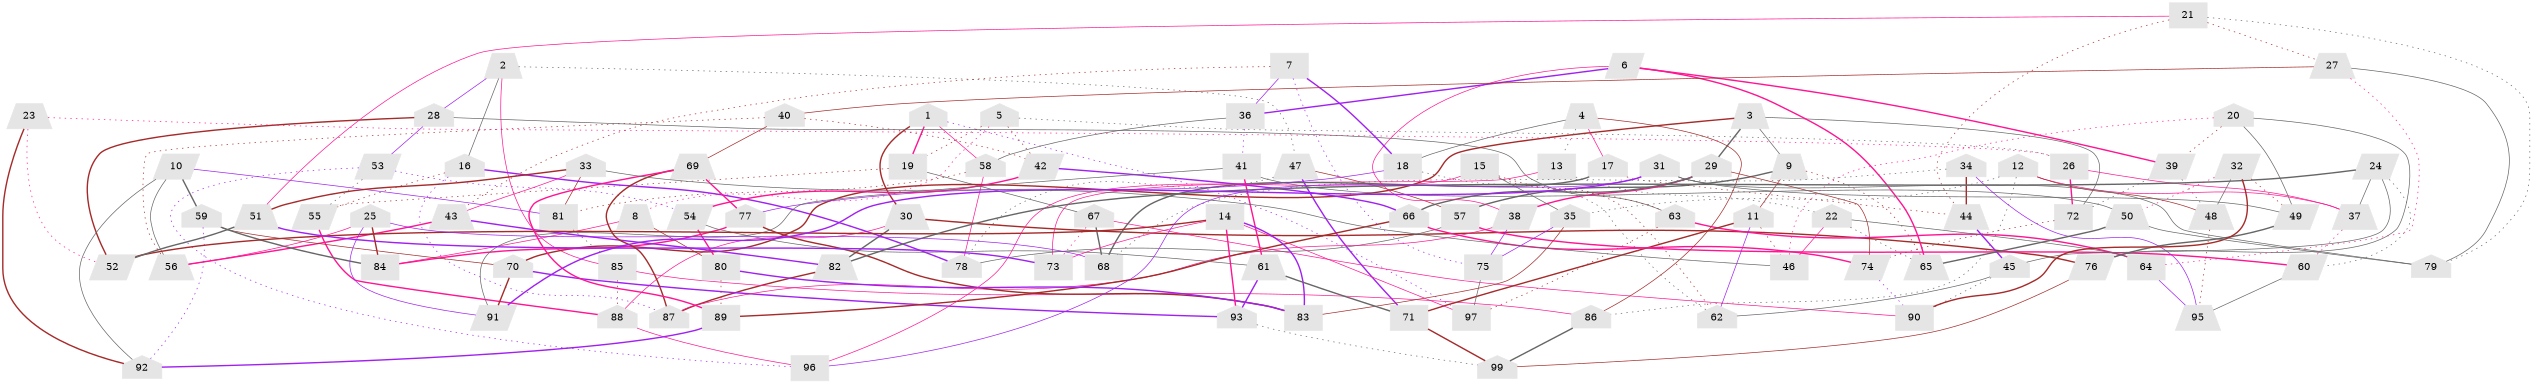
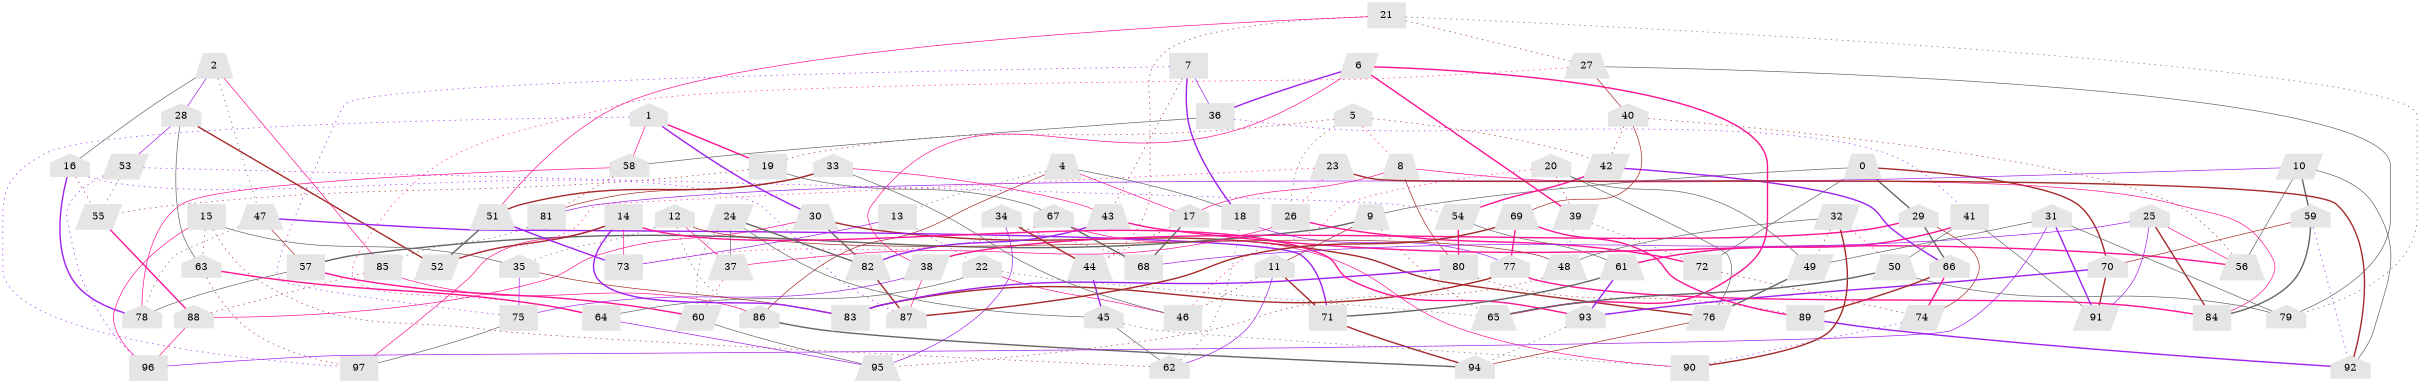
  graph {
    node [color=gray90 shape=house style=filled]
    edge [color=gray40 style=solid]
    19 [shape=box]
    1
    30 [shape=trapezium]
    58
    97 [shape=box]
    55 [shape=parallelogram]
    67
    76 [shape=parallelogram]
    82 [shape=trapezium]
    88
    81 [shape=box]
    78
    2 [shape=trapezium]
    16
    28
    47 [shape=trapezium]
    85 [shape=box]
    87
    52 [shape=parallelogram]
    63
    53 [shape=parallelogram]
    57 [shape=box]
    71 [shape=box]
    86
-   3 [shape=trapezium]
+   3 [shape=trapezium label=0]
    9 [shape=trapezium]
    29
    70
    72 [shape=box]
    65 [shape=trapezium]
    11
    38 [shape=parallelogram]
    66
    74 [shape=parallelogram]
    93
    91 [shape=parallelogram]
    4 [shape=trapezium]
    13 [shape=box]
    17
    18 [shape=box]
    22
    73 [shape=box]
    44 [shape=trapezium]
    68 [shape=box]
    62
    77
-   94 [label=99]
+   94
    5
    8 [shape=trapezium]
    26 [shape=box]
    42 [shape=parallelogram]
    80 [shape=box]
    84 [shape=box]
    37 [shape=trapezium]
    54 [shape=parallelogram]
    6 [shape=parallelogram]
    36 [shape=box]
    39 [shape=parallelogram]
    41 [shape=box]
    75 [shape=box]
    48 [shape=trapezium]
    7 [shape=box]
    43 [shape=trapezium]
    56 [shape=trapezium]
    83 [shape=box]
    89 [shape=box]
    46 [shape=box]
    60 [shape=parallelogram]
    10 [shape=parallelogram]
    59
    92
    12
    35
    95 [shape=trapezium]
    64 [shape=box]
    34
    14 [shape=box]
    15 [shape=box]
    96 [shape=box]
    45
    90 [shape=box]
    20
    49 [shape=parallelogram]
    21 [shape=box]
    27 [shape=trapezium]
    51 [shape=trapezium]
    79
    40
    23 [shape=trapezium]
    24 [shape=parallelogram]
    25
    69 [shape=trapezium]
    31
    32 [shape=parallelogram]
    50 [shape=trapezium]
    33
    61 [shape=trapezium]
    19 -- 55 [color=brown style=dotted]
    19 -- 67
    1 -- 19 [color=deeppink style=bold]
-   1 -- 30 [color=brown style=bold]
+   1 -- 30 [color=purple style=bold]
    1 -- 58 [color=deeppink]
    1 -- 97 [color=purple style=dotted]
    30 -- 76 [color=brown style=bold]
    30 -- 82 [style=bold]
    30 -- 88 [color=deeppink]
    58 -- 81 [color=brown style=dotted]
    58 -- 78 [color=deeppink]
    55 -- 88 [color=deeppink style=bold]
    67 -- 73 [color=deeppink style=dotted]
    67 -- 68 [style=bold]
    67 -- 90 [color=deeppink]
    76 -- 94 [color=brown]
    82 -- 87 [color=brown style=bold]
    88 -- 96 [color=deeppink]
    81 -- 85 [style=dotted]
    2 -- 16
    2 -- 28 [color=purple]
    2 -- 47 [style=dotted]
    2 -- 85 [color=deeppink]
    16 -- 55 [color=brown style=dotted]
    16 -- 78 [color=purple style=bold]
    16 -- 87 [color=purple style=dotted]
    28 -- 52 [color=brown style=bold]
    28 -- 63
    28 -- 53 [color=purple]
    47 -- 78 [style=dotted]
    47 -- 57 [color=brown]
    47 -- 71 [color=purple style=bold]
    85 -- 88 [color=brown style=dotted]
    85 -- 86 [color=deeppink]
    63 -- 97 [color=brown style=dotted]
    63 -- 64 [color=deeppink style=bold]
    53 -- 55 [style=dotted]
    53 -- 54 [color=purple style=dotted]
    53 -- 96 [color=purple style=dotted]
    57 -- 78
    57 -- 60 [color=deeppink style=bold]
    71 -- 94 [color=brown style=bold]
    86 -- 94 [style=bold]
    3 -- 9
    3 -- 29 [style=bold]
    3 -- 70 [color=brown style=bold]
    3 -- 72
    9 -- 57 [style=bold]
    9 -- 65 [color=brown style=dotted]
    9 -- 11 [color=brown]
    29 -- 38 [color=deeppink style=bold]
    29 -- 66 [style=bold]
    29 -- 74 [color=brown]
    70 -- 93 [color=purple style=bold]
    70 -- 91 [color=brown style=bold]
    72 -- 74 [color=brown style=dotted]
    11 -- 71 [color=brown style=bold]
    11 -- 62 [color=purple]
    11 -- 46 [color=brown style=dotted]
    38 -- 87 [color=deeppink]
    38 -- 75 [color=purple]
    66 -- 74 [color=deeppink style=bold]
    66 -- 89 [color=brown style=bold]
    74 -- 90 [color=purple style=dotted]
    93 -- 94 [style=dotted]
    4 -- 86 [color=brown]
    4 -- 13 [style=dotted]
    4 -- 17 [color=deeppink]
    4 -- 18
    13 -- 22 [style=dotted]
-   13 -- 73 [color=deeppink]
+   13 -- 73 [color=purple]
    17 -- 44 [color=brown style=dotted]
    17 -- 68 [style=bold]
    18 -- 62 [style=dotted]
    18 -- 77 [color=purple]
    22 -- 65 [style=dotted]
    22 -- 46 [color=deeppink]
    22 -- 64
    44 -- 45 [color=purple style=bold]
    77 -- 84 [color=deeppink style=bold]
    77 -- 83 [color=brown style=bold]
    5 -- 19 [color=brown style=dotted]
    5 -- 8 [color=deeppink style=dotted]
    5 -- 26 [style=dotted]
    5 -- 42 [color=brown style=dotted]
+   8 -- 17 [color=deeppink]
    8 -- 80 [color=brown]
    8 -- 84 [color=deeppink]
    26 -- 72 [color=deeppink style=bold]
    26 -- 37 [color=deeppink]
    42 -- 66 [color=purple style=bold]
    42 -- 54 [color=deeppink style=bold]
    80 -- 83 [color=purple style=bold]
    80 -- 89 [color=brown style=dotted]
    37 -- 60 [color=deeppink style=dotted]
    54 -- 80 [color=deeppink style=bold]
    54 -- 61
    6 -- 65 [color=deeppink style=bold]
    6 -- 38 [color=deeppink]
    6 -- 36 [color=purple style=bold]
    6 -- 39 [color=deeppink style=bold]
    36 -- 58
    36 -- 41 [color=purple style=dotted]
    39 -- 72 [style=dotted]
    39 -- 48 [style=dotted]
    41 -- 91
    41 -- 50
    41 -- 61 [color=deeppink style=bold]
    75 -- 97
    48 -- 95 [color=brown style=dotted]
    7 -- 18 [color=purple style=bold]
    7 -- 36 [color=purple]
    7 -- 75 [color=purple style=dotted]
    7 -- 43 [color=brown style=dotted]
    43 -- 82 [color=purple style=bold]
    43 -- 56 [color=deeppink style=bold]
    89 -- 92 [color=purple style=bold]
    60 -- 95
    10 -- 81 [color=purple]
    10 -- 56
    10 -- 59 [style=bold]
    10 -- 92
    59 -- 70 [color=brown]
    59 -- 84 [style=bold]
    59 -- 92 [color=purple style=dotted]
    12 -- 86 [style=dotted]
    12 -- 37 [color=deeppink]
    12 -- 48 [color=brown]
    12 -- 35 [style=dotted]
    35 -- 75 [color=purple]
    35 -- 83 [color=brown]
    64 -- 95 [color=purple]
    34 -- 44 [color=brown style=bold]
    34 -- 68 [style=dotted]
    34 -- 95 [color=purple]
    14 -- 97 [color=deeppink]
    14 -- 52 [color=brown style=bold]
    14 -- 93 [color=deeppink style=bold]
    14 -- 73 [color=deeppink]
    14 -- 83 [color=purple style=bold]
    15 -- 63 [color=brown style=dotted]
    15 -- 62 [color=brown style=dotted]
    15 -- 35
    15 -- 96 [color=deeppink]
    45 -- 62
    45 -- 90 [style=dotted]
    20 -- 76
    20 -- 39 [color=brown style=dotted]
    20 -- 46 [color=deeppink style=dotted]
    20 -- 49
    49 -- 76 [style=bold]
    21 -- 44 [color=brown style=dotted]
    21 -- 27 [color=brown style=dotted]
    21 -- 51 [color=deeppink]
    21 -- 79 [style=dotted]
    27 -- 64 [color=deeppink style=dotted]
    27 -- 79
    27 -- 40 [color=brown]
    51 -- 52 [style=bold]
    51 -- 73 [color=purple style=bold]
    40 -- 42 [color=brown style=dotted]
    40 -- 56 [color=brown style=dotted]
    40 -- 69 [color=brown]
    23 -- 52 [color=deeppink style=dotted]
    23 -- 26 [color=deeppink style=dotted]
    23 -- 92 [color=brown style=bold]
    24 -- 82 [style=bold]
    24 -- 37
    24 -- 60 [style=dotted]
    24 -- 45
    25 -- 91 [color=purple]
    25 -- 68 [color=purple]
    25 -- 84 [color=brown style=bold]
    25 -- 56 [color=deeppink]
    69 -- 87 [color=brown style=bold]
    69 -- 77 [color=deeppink style=bold]
    69 -- 89 [color=deeppink style=bold]
    31 -- 91 [color=purple style=bold]
    31 -- 96 [color=purple]
    31 -- 49
    31 -- 79
    32 -- 48
    32 -- 90 [color=brown style=bold]
    32 -- 49 [color=brown style=dotted]
    32 -- 50 [color=deeppink style=dotted]
    50 -- 65 [style=bold]
    50 -- 79
    33 -- 81 [color=brown]
    33 -- 43 [color=deeppink]
    33 -- 46
    33 -- 51 [color=brown style=bold]
    61 -- 71 [style=bold]
    61 -- 93 [color=purple style=bold]
  }
